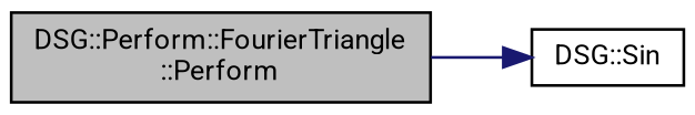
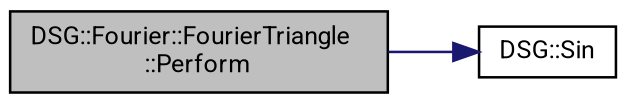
  digraph {
    rankdir=LR
    fontname=Roboto
    node [color=black fontname=Roboto fontsize=10 shape=record style=filled]
-   n1 [fillcolor=grey75 fontcolor=black height=0.2 label="DSG::Perform::FourierTriangle\l::Perform" width=0.4]
+   n1 [fillcolor=grey75 fontcolor=black height=0.2 label="DSG::Fourier::FourierTriangle\l::Perform" width=0.4]
    n2 [fillcolor=white height=0.2 label="DSG::Sin" width=0.4]
    n1 -> n2 [color=midnightblue fontname=Roboto fontsize=10 labelfontname=Helvetica labelfontsize=10 style=solid]
  }
